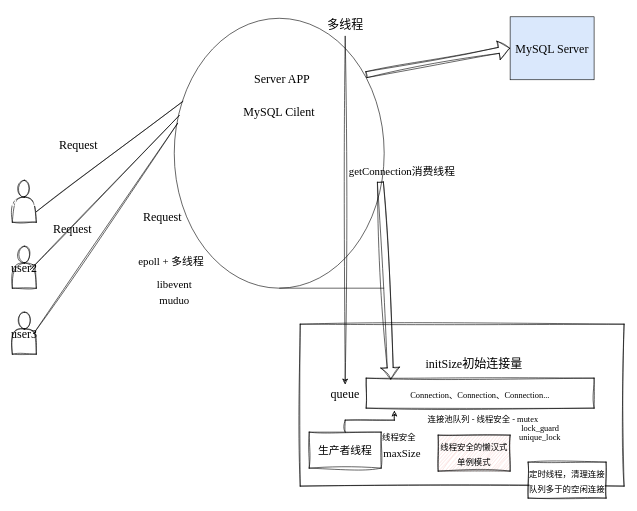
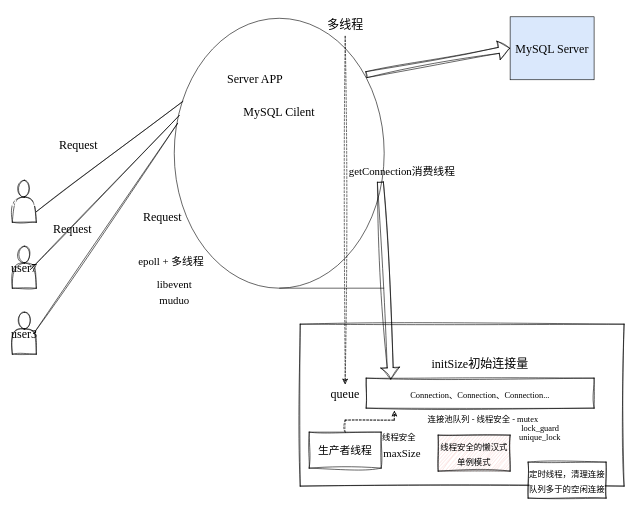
  <mxCell id="0" />
  <mxCell id="1" parent="0" />
  <mxCell id="2" value="" style="rounded=0;whiteSpace=wrap;html=1;sketch=1;hachureGap=4;jiggle=2;curveFitting=1;fontFamily=Architects Daughter;fontSource=https%3A%2F%2Ffonts.googleapis.com%2Fcss%3Ffamily%3DArchitects%2BDaughter;fontSize=20;" vertex="1" parent="1"><mxGeometry x="500" y="540" width="540" height="270" as="geometry" /></mxCell>
  <mxCell id="3" value="&lt;font color=&quot;#ffffff&quot; face=&quot;Times New Roman&quot;&gt;user1&lt;/font&gt;" style="shape=actor;whiteSpace=wrap;html=1;sketch=1;hachureGap=4;jiggle=2;curveFitting=1;fontFamily=Architects Daughter;fontSource=https%3A%2F%2Ffonts.googleapis.com%2Fcss%3Ffamily%3DArchitects%2BDaughter;fontSize=20;" vertex="1" parent="1"><mxGeometry x="20" y="300" width="40" height="70" as="geometry" /></mxCell>
- <mxCell id="4" value="&lt;font face=&quot;Times New Roman&quot;&gt;user2&lt;/font&gt;" style="shape=actor;whiteSpace=wrap;html=1;sketch=1;hachureGap=4;jiggle=2;curveFitting=1;fontFamily=Architects Daughter;fontSource=https%3A%2F%2Ffonts.googleapis.com%2Fcss%3Ffamily%3DArchitects%2BDaughter;fontSize=20;" vertex="1" parent="1"><mxGeometry x="20" y="410" width="40" height="70" as="geometry" /></mxCell>
+ <mxCell id="4" value="&lt;font face=&quot;Times New Roman&quot;&gt;user7&lt;/font&gt;" style="shape=actor;whiteSpace=wrap;html=1;sketch=1;hachureGap=4;jiggle=2;curveFitting=1;fontFamily=Architects Daughter;fontSource=https%3A%2F%2Ffonts.googleapis.com%2Fcss%3Ffamily%3DArchitects%2BDaughter;fontSize=20;" vertex="1" parent="1"><mxGeometry x="20" y="410" width="40" height="70" as="geometry" /></mxCell>
  <mxCell id="5" value="&lt;font face=&quot;Times New Roman&quot;&gt;user3&lt;/font&gt;" style="shape=actor;whiteSpace=wrap;html=1;sketch=1;hachureGap=4;jiggle=2;curveFitting=1;fontFamily=Architects Daughter;fontSource=https%3A%2F%2Ffonts.googleapis.com%2Fcss%3Ffamily%3DArchitects%2BDaughter;fontSize=20;" vertex="1" parent="1"><mxGeometry x="20" y="520" width="40" height="70" as="geometry" /></mxCell>
  <mxCell id="6" value="" style="shape=tapeData;whiteSpace=wrap;html=1;perimeter=ellipsePerimeter;hachureGap=4;fontFamily=Architects Daughter;fontSource=https%3A%2F%2Ffonts.googleapis.com%2Fcss%3Ffamily%3DArchitects%2BDaughter;fontSize=20;" vertex="1" parent="1"><mxGeometry x="290" y="30" width="350" height="450" as="geometry" /></mxCell>
- <mxCell id="7" value="&lt;font data-font-src=&quot;https://fonts.googleapis.com/css?family=Architects+Daughter&quot; face=&quot;Architects Daughter&quot;&gt;Server APP&lt;/font&gt;" style="text;html=1;strokeColor=none;fillColor=none;align=center;verticalAlign=middle;whiteSpace=wrap;rounded=0;fontSize=20;fontFamily=Architects Daughter;" vertex="1" parent="1"><mxGeometry x="405" y="110" width="130" height="40" as="geometry" /></mxCell>
+ <mxCell id="7" value="&lt;font data-font-src=&quot;https://fonts.googleapis.com/css?family=Architects+Daughter&quot; face=&quot;Architects Daughter&quot;&gt;Server APP&lt;/font&gt;" style="text;html=1;strokeColor=none;fillColor=none;align=center;verticalAlign=middle;whiteSpace=wrap;rounded=0;fontSize=20;fontFamily=Architects Daughter;" vertex="1" parent="1"><mxGeometry x="360" y="110" width="130" height="40" as="geometry" /></mxCell>
  <mxCell id="8" value="MySQL Cilent" style="text;html=1;strokeColor=none;fillColor=none;align=center;verticalAlign=middle;whiteSpace=wrap;rounded=0;fontSize=20;fontFamily=Architects Daughter;" vertex="1" parent="1"><mxGeometry x="395" y="170" width="140" height="30" as="geometry" /></mxCell>
  <mxCell id="9" value="" style="endArrow=none;html=1;rounded=0;sketch=1;hachureGap=4;jiggle=2;curveFitting=1;fontFamily=Architects Daughter;fontSource=https%3A%2F%2Ffonts.googleapis.com%2Fcss%3Ffamily%3DArchitects%2BDaughter;fontSize=16;exitX=1;exitY=0.75;exitDx=0;exitDy=0;entryX=0.041;entryY=0.308;entryDx=0;entryDy=0;entryPerimeter=0;" edge="1" parent="1" source="3" target="6"><mxGeometry width="50" height="50" relative="1" as="geometry"><mxPoint x="390" y="370" as="sourcePoint" /><mxPoint x="440" y="320" as="targetPoint" /></mxGeometry></mxCell>
  <mxCell id="10" value="" style="endArrow=none;html=1;rounded=0;sketch=1;hachureGap=4;jiggle=2;curveFitting=1;fontFamily=Architects Daughter;fontSource=https%3A%2F%2Ffonts.googleapis.com%2Fcss%3Ffamily%3DArchitects%2BDaughter;fontSize=16;exitX=1;exitY=0.75;exitDx=0;exitDy=0;entryX=0.024;entryY=0.36;entryDx=0;entryDy=0;entryPerimeter=0;" edge="1" parent="1" target="6"><mxGeometry width="50" height="50" relative="1" as="geometry"><mxPoint x="50" y="449" as="sourcePoint" /><mxPoint x="313" y="240" as="targetPoint" /></mxGeometry></mxCell>
  <mxCell id="11" value="" style="endArrow=none;html=1;rounded=0;sketch=1;hachureGap=4;jiggle=2;curveFitting=1;fontFamily=Architects Daughter;fontSource=https%3A%2F%2Ffonts.googleapis.com%2Fcss%3Ffamily%3DArchitects%2BDaughter;fontSize=16;exitX=0.9;exitY=0.5;exitDx=0;exitDy=0;entryX=0.016;entryY=0.389;entryDx=0;entryDy=0;entryPerimeter=0;exitPerimeter=0;" edge="1" parent="1" source="5" target="6"><mxGeometry width="50" height="50" relative="1" as="geometry"><mxPoint x="90" y="469" as="sourcePoint" /><mxPoint x="353" y="260" as="targetPoint" /></mxGeometry></mxCell>
  <mxCell id="12" value="Request" style="text;html=1;align=center;verticalAlign=middle;resizable=0;points=[];autosize=1;strokeColor=none;fillColor=none;fontSize=20;fontFamily=Architects Daughter;rotation=0;" vertex="1" parent="1"><mxGeometry x="80" y="220" width="100" height="40" as="geometry" /></mxCell>
  <mxCell id="13" value="Request" style="text;html=1;align=center;verticalAlign=middle;resizable=0;points=[];autosize=1;strokeColor=none;fillColor=none;fontSize=20;fontFamily=Architects Daughter;rotation=0;" vertex="1" parent="1"><mxGeometry x="220" y="340" width="100" height="40" as="geometry" /></mxCell>
  <mxCell id="14" value="Request" style="text;html=1;align=center;verticalAlign=middle;resizable=0;points=[];autosize=1;strokeColor=none;fillColor=none;fontSize=20;fontFamily=Architects Daughter;rotation=0;" vertex="1" parent="1"><mxGeometry x="70" y="360" width="100" height="40" as="geometry" /></mxCell>
- <mxCell id="15" style="edgeStyle=orthogonalEdgeStyle;rounded=0;sketch=1;hachureGap=4;jiggle=2;curveFitting=1;orthogonalLoop=1;jettySize=auto;html=1;fontFamily=Architects Daughter;fontSource=https%3A%2F%2Ffonts.googleapis.com%2Fcss%3Ffamily%3DArchitects%2BDaughter;fontSize=16;" edge="1" parent="1" source="16" target="21"><mxGeometry relative="1" as="geometry" /></mxCell>
+ <mxCell id="15" style="edgeStyle=orthogonalEdgeStyle;rounded=0;sketch=1;hachureGap=4;jiggle=2;curveFitting=1;orthogonalLoop=1;jettySize=auto;html=1;fontFamily=Architects Daughter;fontSource=https%3A%2F%2Ffonts.googleapis.com%2Fcss%3Ffamily%3DArchitects%2BDaughter;fontSize=16;dashed=1;" edge="1" parent="1" source="16" target="21"><mxGeometry relative="1" as="geometry" /></mxCell>
  <mxCell id="16" value="多线程" style="text;html=1;align=center;verticalAlign=middle;resizable=0;points=[];autosize=1;strokeColor=none;fillColor=none;fontSize=20;fontFamily=Architects Daughter;" vertex="1" parent="1"><mxGeometry x="535" y="20" width="80" height="40" as="geometry" /></mxCell>
  <mxCell id="17" value="" style="shape=flexArrow;endArrow=classic;html=1;rounded=0;sketch=1;hachureGap=4;jiggle=2;curveFitting=1;fontFamily=Architects Daughter;fontSource=https%3A%2F%2Ffonts.googleapis.com%2Fcss%3Ffamily%3DArchitects%2BDaughter;fontSize=16;exitX=0.914;exitY=0.209;exitDx=0;exitDy=0;exitPerimeter=0;" edge="1" parent="1" source="6"><mxGeometry width="50" height="50" relative="1" as="geometry"><mxPoint x="730" y="170" as="sourcePoint" /><mxPoint x="850" y="80" as="targetPoint" /></mxGeometry></mxCell>
  <mxCell id="18" value="MySQL Server" style="rounded=0;whiteSpace=wrap;html=1;hachureGap=4;fontFamily=Architects Daughter;fontSource=https%3A%2F%2Ffonts.googleapis.com%2Fcss%3Ffamily%3DArchitects%2BDaughter;fontSize=20;fillColor=#dae8fc;" vertex="1" parent="1"><mxGeometry x="850" y="27.5" width="140" height="105" as="geometry" /></mxCell>
  <mxCell id="19" value="&lt;font style=&quot;font-size: 14px;&quot;&gt;&lt;font style=&quot;&quot;&gt;Connection、&lt;/font&gt;Connection、Connection...&lt;/font&gt;" style="rounded=0;whiteSpace=wrap;html=1;sketch=1;hachureGap=4;jiggle=2;curveFitting=1;fontFamily=Architects Daughter;fontSource=https%3A%2F%2Ffonts.googleapis.com%2Fcss%3Ffamily%3DArchitects%2BDaughter;fontSize=20;" vertex="1" parent="1"><mxGeometry x="610" y="630" width="380" height="50" as="geometry" /></mxCell>
- <mxCell id="20" value="initSize初始连接量" style="text;html=1;strokeColor=none;fillColor=none;align=center;verticalAlign=middle;whiteSpace=wrap;rounded=0;fontSize=20;fontFamily=Architects Daughter;" vertex="1" parent="1"><mxGeometry x="680" y="590" width="220" height="30" as="geometry" /></mxCell>
+ <mxCell id="20" value="initSize初始连接量" style="text;html=1;strokeColor=none;fillColor=none;align=center;verticalAlign=middle;whiteSpace=wrap;rounded=0;fontSize=20;fontFamily=Architects Daughter;" vertex="1" parent="1"><mxGeometry x="690" y="590" width="220" height="30" as="geometry" /></mxCell>
  <mxCell id="21" value="queue" style="text;html=1;strokeColor=none;fillColor=none;align=center;verticalAlign=middle;whiteSpace=wrap;rounded=0;fontSize=20;fontFamily=Architects Daughter;" vertex="1" parent="1"><mxGeometry x="545" y="640" width="60" height="30" as="geometry" /></mxCell>
  <mxCell id="22" value="&lt;font style=&quot;font-size: 18px;&quot;&gt;生产者线程&lt;/font&gt;" style="rounded=0;whiteSpace=wrap;html=1;sketch=1;hachureGap=4;jiggle=2;curveFitting=1;fontFamily=Architects Daughter;fontSource=https%3A%2F%2Ffonts.googleapis.com%2Fcss%3Ffamily%3DArchitects%2BDaughter;fontSize=20;" vertex="1" parent="1"><mxGeometry x="515" y="720" width="120" height="60" as="geometry" /></mxCell>
- <mxCell id="23" style="edgeStyle=orthogonalEdgeStyle;rounded=0;sketch=1;hachureGap=4;jiggle=2;curveFitting=1;orthogonalLoop=1;jettySize=auto;html=1;entryX=0.124;entryY=1.093;entryDx=0;entryDy=0;entryPerimeter=0;fontFamily=Architects Daughter;fontSource=https%3A%2F%2Ffonts.googleapis.com%2Fcss%3Ffamily%3DArchitects%2BDaughter;fontSize=16;" edge="1" parent="1" source="22" target="19"><mxGeometry relative="1" as="geometry" /></mxCell>
+ <mxCell id="23" style="edgeStyle=orthogonalEdgeStyle;rounded=0;sketch=1;hachureGap=4;jiggle=2;curveFitting=1;orthogonalLoop=1;jettySize=auto;html=1;entryX=0.124;entryY=1.093;entryDx=0;entryDy=0;entryPerimeter=0;fontFamily=Architects Daughter;fontSource=https%3A%2F%2Ffonts.googleapis.com%2Fcss%3Ffamily%3DArchitects%2BDaughter;fontSize=16;dashed=1;" edge="1" parent="1" source="22" target="19"><mxGeometry relative="1" as="geometry" /></mxCell>
  <mxCell id="24" value="&lt;font style=&quot;font-size: 14px;&quot;&gt;线程安全&lt;/font&gt;" style="text;html=1;strokeColor=none;fillColor=none;align=center;verticalAlign=middle;whiteSpace=wrap;rounded=0;fontSize=20;fontFamily=Architects Daughter;" vertex="1" parent="1"><mxGeometry x="635" y="710" width="60" height="30" as="geometry" /></mxCell>
  <mxCell id="25" value="&lt;font style=&quot;font-size: 18px;&quot;&gt;maxSize&lt;/font&gt;" style="text;html=1;strokeColor=none;fillColor=none;align=center;verticalAlign=middle;whiteSpace=wrap;rounded=0;fontSize=20;fontFamily=Architects Daughter;" vertex="1" parent="1"><mxGeometry x="640" y="740" width="60" height="30" as="geometry" /></mxCell>
  <mxCell id="26" value="&lt;font style=&quot;font-size: 14px;&quot;&gt;线程安全的懒汉式单例模式&lt;/font&gt;" style="rounded=0;whiteSpace=wrap;html=1;sketch=1;hachureGap=4;jiggle=2;curveFitting=1;fontFamily=Architects Daughter;fontSource=https%3A%2F%2Ffonts.googleapis.com%2Fcss%3Ffamily%3DArchitects%2BDaughter;fontSize=20;fillColor=#f8cecc;" vertex="1" parent="1"><mxGeometry x="730" y="725" width="120" height="60" as="geometry" /></mxCell>
  <mxCell id="27" value="&lt;font style=&quot;font-size: 14px;&quot;&gt;连接池队列 - 线程安全 - mutex&lt;/font&gt;" style="text;html=1;strokeColor=none;fillColor=none;align=center;verticalAlign=middle;whiteSpace=wrap;rounded=0;fontSize=20;fontFamily=Architects Daughter;" vertex="1" parent="1"><mxGeometry x="580" y="680" width="450" height="30" as="geometry" /></mxCell>
  <mxCell id="28" value="&lt;font style=&quot;font-size: 14px;&quot;&gt;lock_guard&lt;/font&gt;" style="text;html=1;align=center;verticalAlign=middle;resizable=0;points=[];autosize=1;strokeColor=none;fillColor=none;fontSize=20;fontFamily=Architects Daughter;" vertex="1" parent="1"><mxGeometry x="850" y="690" width="100" height="40" as="geometry" /></mxCell>
  <mxCell id="29" value="&lt;font style=&quot;font-size: 14px;&quot;&gt;unique_lock&lt;/font&gt;" style="text;html=1;strokeColor=none;fillColor=none;align=center;verticalAlign=middle;whiteSpace=wrap;rounded=0;fontSize=20;fontFamily=Architects Daughter;" vertex="1" parent="1"><mxGeometry x="870" y="710" width="60" height="30" as="geometry" /></mxCell>
  <mxCell id="30" value="&lt;font style=&quot;font-size: 14px;&quot;&gt;定时线程，清理连接队列多于的空闲连接&lt;/font&gt;" style="rounded=0;whiteSpace=wrap;html=1;sketch=1;hachureGap=4;jiggle=2;curveFitting=1;fontFamily=Architects Daughter;fontSource=https%3A%2F%2Ffonts.googleapis.com%2Fcss%3Ffamily%3DArchitects%2BDaughter;fontSize=20;" vertex="1" parent="1"><mxGeometry x="880" y="770" width="130" height="60" as="geometry" /></mxCell>
  <mxCell id="31" value="&lt;font style=&quot;font-size: 18px;&quot;&gt;getConnection消费线程&lt;/font&gt;" style="text;html=1;strokeColor=none;fillColor=none;align=center;verticalAlign=middle;whiteSpace=wrap;rounded=0;fontSize=20;fontFamily=Architects Daughter;" vertex="1" parent="1"><mxGeometry x="565" y="270" width="210" height="30" as="geometry" /></mxCell>
  <mxCell id="32" value="" style="shape=flexArrow;endArrow=classic;html=1;rounded=0;sketch=1;hachureGap=4;jiggle=2;curveFitting=1;fontFamily=Architects Daughter;fontSource=https%3A%2F%2Ffonts.googleapis.com%2Fcss%3Ffamily%3DArchitects%2BDaughter;fontSize=16;exitX=0.327;exitY=1.089;exitDx=0;exitDy=0;exitPerimeter=0;entryX=0.108;entryY=0.04;entryDx=0;entryDy=0;entryPerimeter=0;" edge="1" parent="1" source="31" target="19"><mxGeometry width="50" height="50" relative="1" as="geometry"><mxPoint x="680" y="380" as="sourcePoint" /><mxPoint x="710" y="350" as="targetPoint" /></mxGeometry></mxCell>
  <mxCell id="33" value="&lt;font style=&quot;font-size: 18px;&quot;&gt;epoll + 多线程&lt;/font&gt;" style="text;html=1;strokeColor=none;fillColor=none;align=center;verticalAlign=middle;whiteSpace=wrap;rounded=0;fontSize=20;fontFamily=Architects Daughter;" vertex="1" parent="1"><mxGeometry x="220" y="420" width="130" height="30" as="geometry" /></mxCell>
  <mxCell id="34" value="&lt;font style=&quot;font-size: 18px;&quot;&gt;libevent&lt;/font&gt;" style="text;html=1;align=center;verticalAlign=middle;resizable=0;points=[];autosize=1;strokeColor=none;fillColor=none;fontSize=20;fontFamily=Architects Daughter;" vertex="1" parent="1"><mxGeometry x="250" y="453" width="80" height="40" as="geometry" /></mxCell>
  <mxCell id="35" value="&lt;font style=&quot;font-size: 18px;&quot;&gt;muduo&lt;/font&gt;" style="text;html=1;align=center;verticalAlign=middle;resizable=0;points=[];autosize=1;strokeColor=none;fillColor=none;fontSize=20;fontFamily=Architects Daughter;" vertex="1" parent="1"><mxGeometry x="250" y="480" width="80" height="40" as="geometry" /></mxCell>
